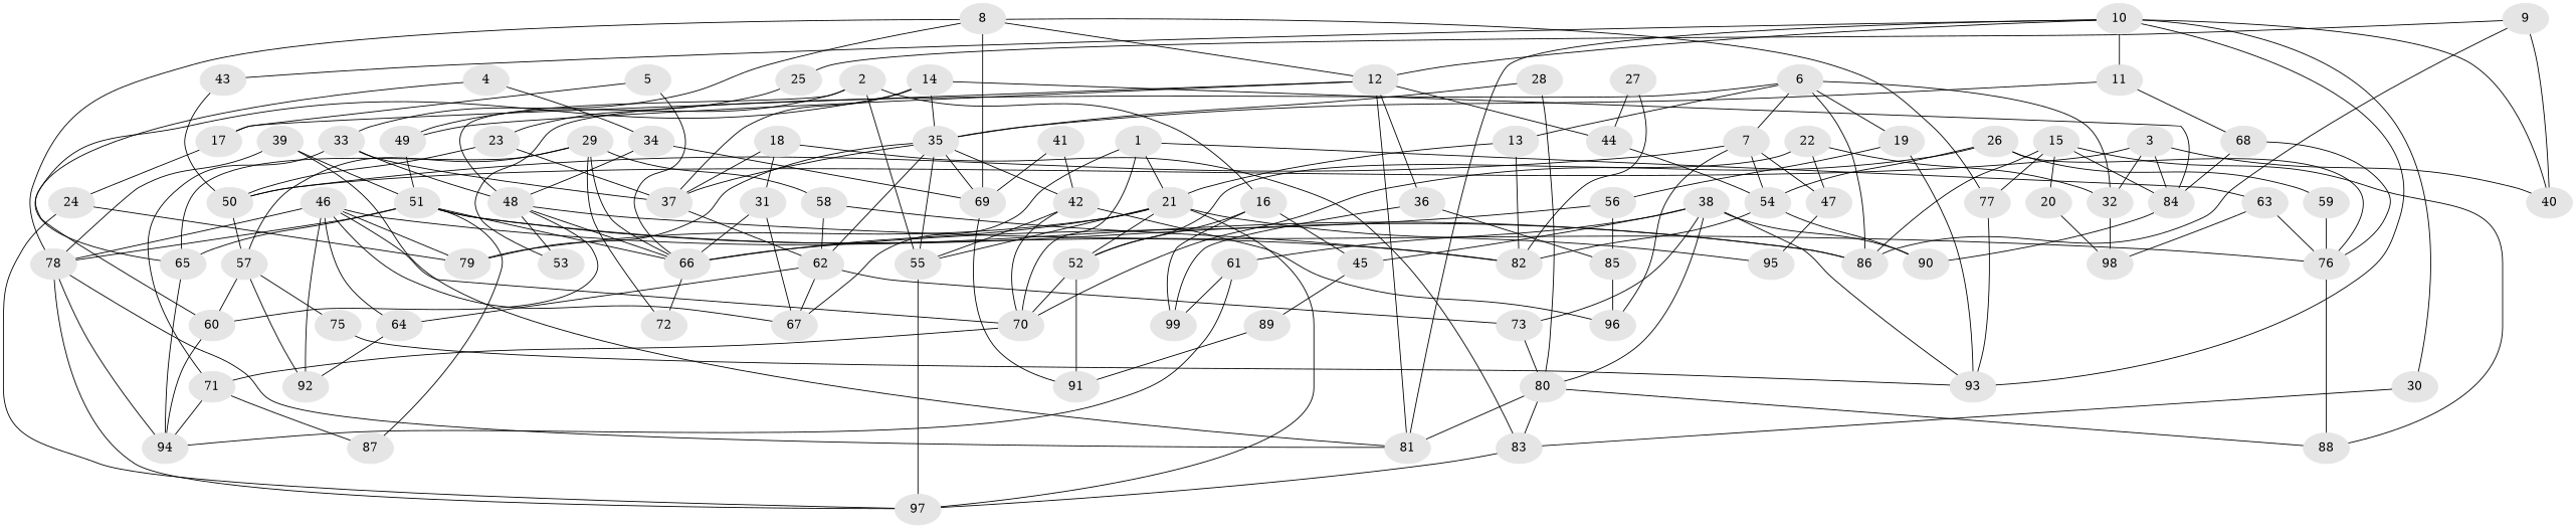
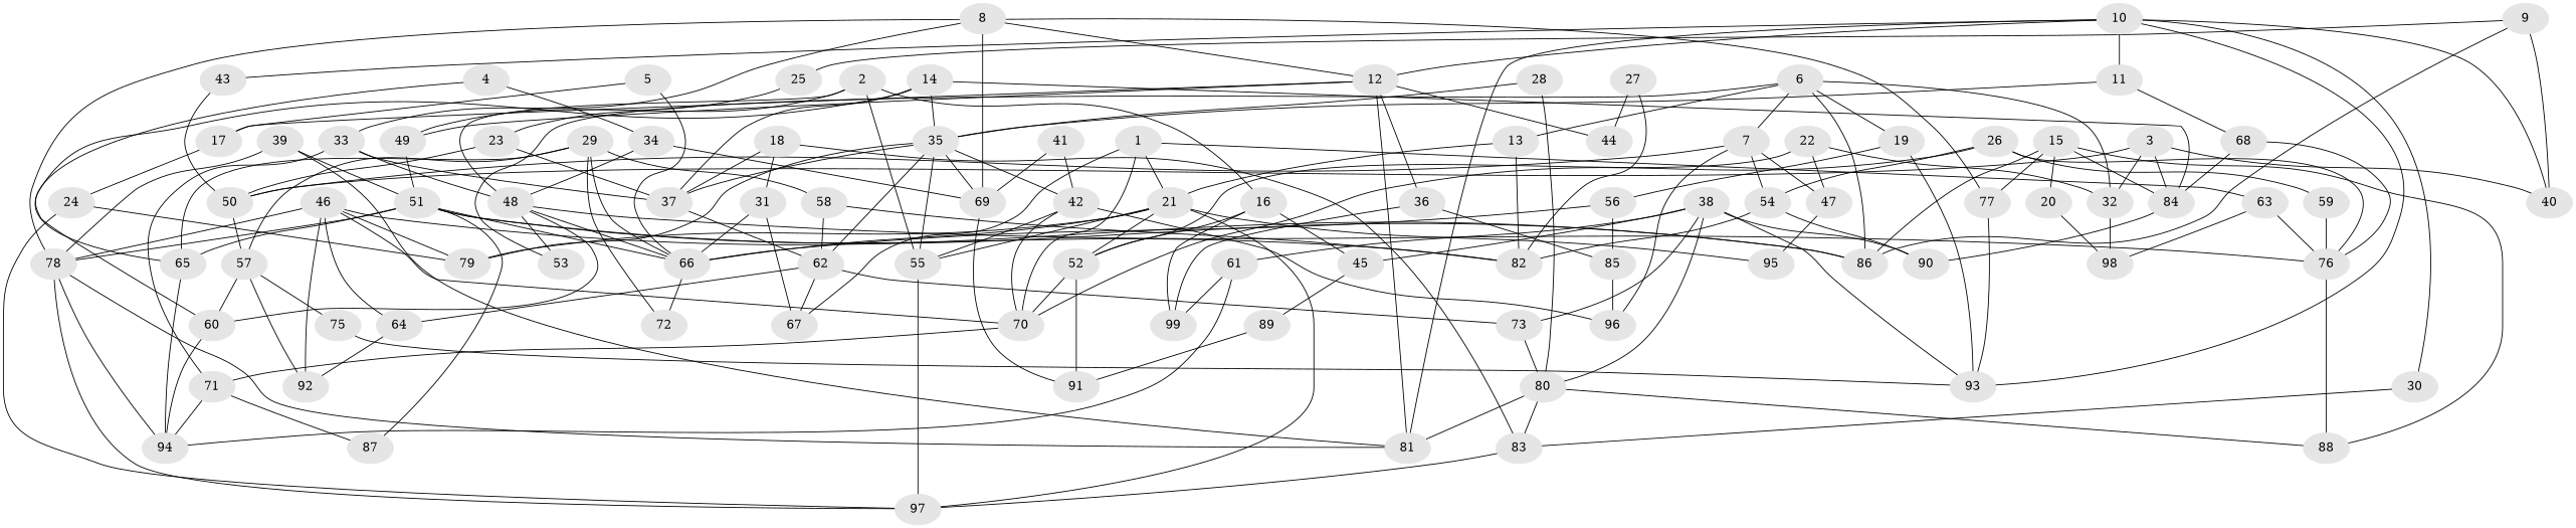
  graph {
    node [color=gray90 style=filled]
    1
    21
    63
    67
    70
    55
    66
    52
    79
    95
    97
    98
    76
    71
    2
    16
    23
    48
    45
    99
    50
    37
    53
    60
    3
    32
    40
    84
    57
    90
    4
    34
    65
    69
    94
    5
    17
    24
    72
    6
    7
    13
    19
    86
    47
    54
    96
    82
    93
    56
    8
    12
    33
    77
    78
    81
    36
    44
    49
    91
    9
    25
    10
    11
    30
    43
    35
    68
    83
    42
    62
    85
    51
    14
    15
    20
    88
    89
    18
    31
    22
    26
    59
    27
    28
    80
    29
    58
    92
    75
    87
    73
    64
    38
    61
    39
    41
    46
    1 -- 21
    1 -- 63
    1 -- 67
    1 -- 70
    21 -- 55
    21 -- 66
    21 -- 52
    21 -- 79
    21 -- 95
    21 -- 97
    63 -- 98
    63 -- 76
    70 -- 71
    55 -- 97
    66 -- 72
    52 -- 70
    52 -- 91
    76 -- 88
    71 -- 94
    71 -- 87
    2 -- 55
    2 -- 16
    2 -- 23
    2 -- 48
    16 -- 52
    16 -- 45
    16 -- 99
    23 -- 50
    23 -- 37
    48 -- 66
    48 -- 76
    48 -- 53
    48 -- 60
    45 -- 89
    50 -- 57
    37 -- 62
    60 -- 94
    3 -- 50
    3 -- 32
    3 -- 40
    3 -- 84
    32 -- 98
    84 -- 90
    57 -- 60
    57 -- 92
    57 -- 75
    4 -- 34
    4 -- 65
    34 -- 48
    34 -- 69
    65 -- 94
    69 -- 91
    5 -- 66
    5 -- 17
    17 -- 24
    24 -- 79
    24 -- 97
    6 -- 53
    6 -- 32
    6 -- 7
    6 -- 13
    6 -- 19
    6 -- 86
    7 -- 50
    7 -- 47
    7 -- 54
    7 -- 96
    13 -- 21
    13 -- 82
    19 -- 93
    19 -- 56
    47 -- 95
    54 -- 90
    54 -- 82
    56 -- 66
    56 -- 85
    8 -- 69
    8 -- 12
    8 -- 33
    8 -- 77
    8 -- 78
    12 -- 17
    12 -- 81
    12 -- 36
    12 -- 44
    12 -- 49
    33 -- 71
    33 -- 48
    33 -- 37
    77 -- 93
    78 -- 97
    78 -- 94
    78 -- 81
    36 -- 99
    36 -- 85
-   44 -- 54
    49 -- 51
    9 -- 40
    9 -- 86
    9 -- 25
    25 -- 49
    10 -- 40
    10 -- 93
    10 -- 12
    10 -- 81
    10 -- 11
    10 -- 30
    10 -- 43
    11 -- 35
    11 -- 68
    30 -- 83
    43 -- 50
    35 -- 55
    35 -- 79
    35 -- 37
    35 -- 69
    35 -- 42
    35 -- 62
    68 -- 76
    68 -- 84
    83 -- 97
    42 -- 70
    42 -- 55
    42 -- 96
    62 -- 67
    62 -- 73
    62 -- 64
    85 -- 96
    51 -- 66
    51 -- 65
    51 -- 86
    51 -- 82
    51 -- 78
    51 -- 87
    14 -- 37
    14 -- 60
    14 -- 84
    14 -- 35
    15 -- 84
    15 -- 86
    15 -- 77
    15 -- 20
    15 -- 88
    20 -- 98
    89 -- 91
    18 -- 37
    18 -- 83
    18 -- 31
    31 -- 67
    31 -- 66
    22 -- 52
    22 -- 32
    22 -- 47
    26 -- 70
    26 -- 76
    26 -- 54
    26 -- 59
    59 -- 76
    27 -- 82
    27 -- 44
    28 -- 35
    28 -- 80
    80 -- 81
    80 -- 83
    80 -- 88
    29 -- 66
    29 -- 57
    29 -- 65
    29 -- 72
    29 -- 58
    58 -- 82
    58 -- 62
    75 -- 93
    73 -- 80
    64 -- 92
    38 -- 45
    38 -- 90
    38 -- 93
    38 -- 80
    38 -- 73
    38 -- 61
    61 -- 99
    61 -- 94
    39 -- 78
    39 -- 81
    39 -- 51
    41 -- 69
    41 -- 42
-   46 -- 67
    46 -- 70
    46 -- 79
    46 -- 86
    46 -- 78
    46 -- 92
    46 -- 64
  }
